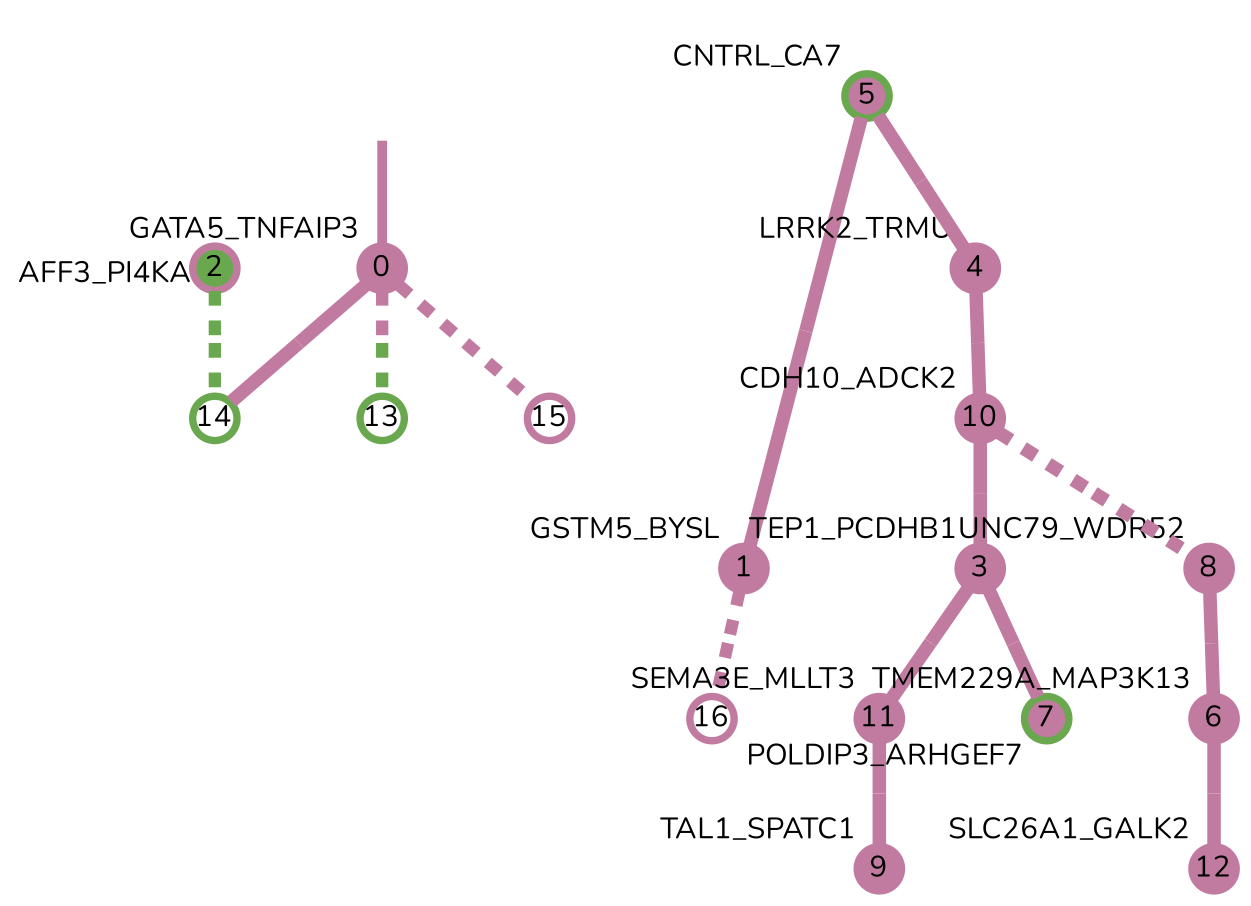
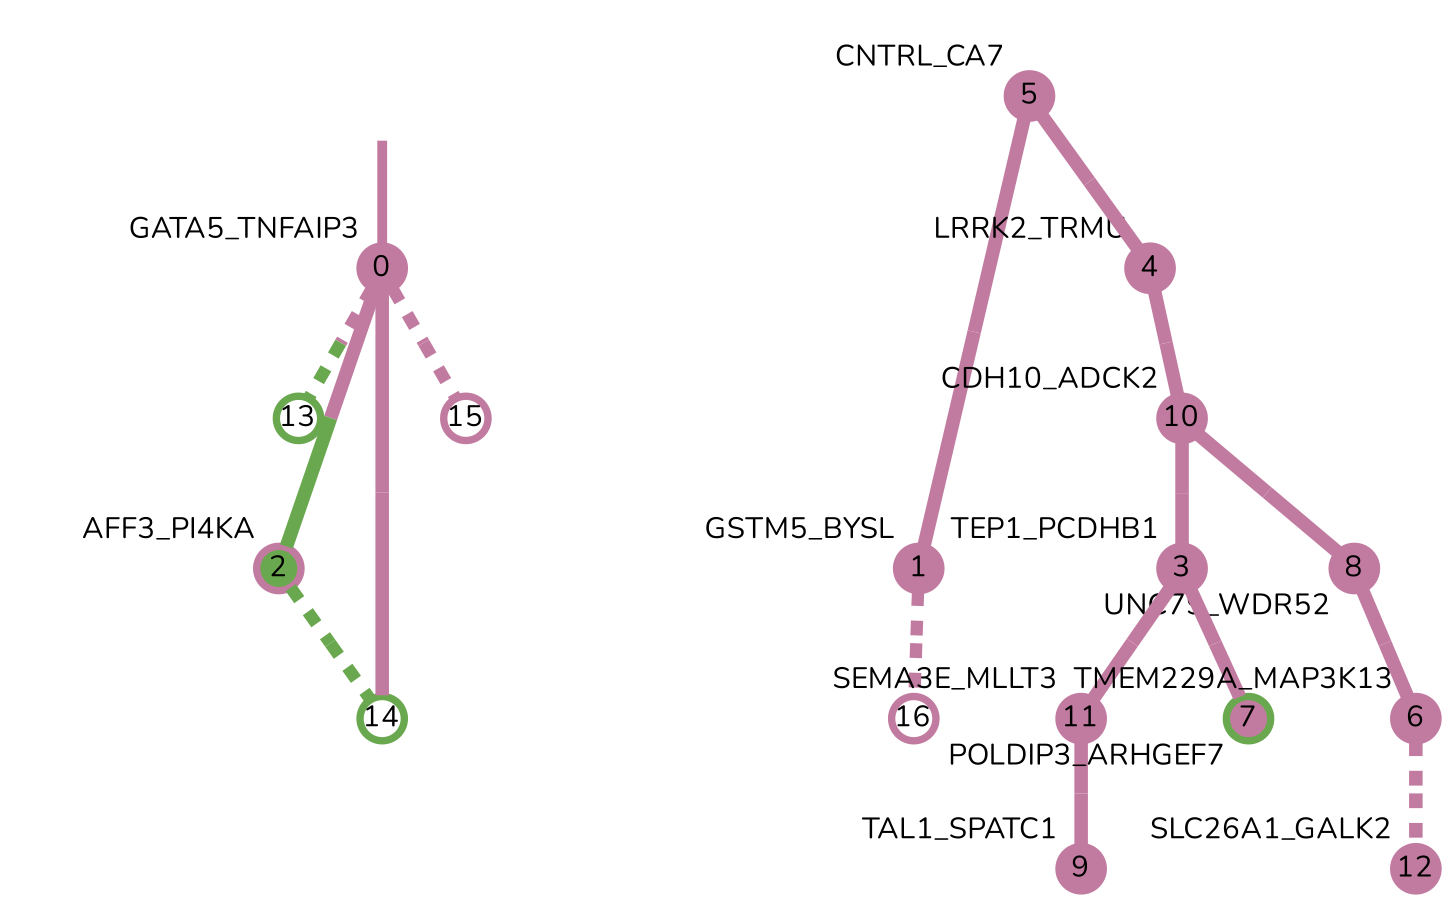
  strict digraph {
    fontname=Nunito
    forcelabels=true
    nodesep=0.7
    rankdir=TB
    ranksep=0.6
    splines=false
    node [color="#c27ba0ff" fillcolor="#c27ba0ff" fixedsize=true fontname=Nunito fontsize="12pt" penwidth=3 shape=circle style=filled]
    edge [arrowsize=0 color="#c27ba0ff;0.5:#c27ba0ff" fontname=Nunito minlen=1.0510203838348389 penwidth=5.5 style=solid]
    0 [height=0.25 xlabel=GATA5_TNFAIP3]
    2 [fillcolor="#6aa84fff" height=0.25 xlabel=AFF3_PI4KA]
    13 [color="#6aa84fff" fillcolor="#6aa84fff" height=0.25 style=solid]
    15 [height=0.25 style=solid]
    14 [color="#6aa84fff" fillcolor="#6aa84fff" height=0.25 style=solid]
-   5 [color="#6aa84fff" height=0.25 xlabel=CNTRL_CA7]
+   5 [height=0.25 xlabel=CNTRL_CA7]
    1 [height=0.25 xlabel=GSTM5_BYSL]
    4 [height=0.25 xlabel=LRRK2_TRMU]
    16 [height=0.25 style=solid]
    10 [height=0.25 xlabel=CDH10_ADCK2]
    11 [height=0.25 xlabel=SEMA3E_MLLT3]
    9 [height=0.25 xlabel=TAL1_SPATC1]
    3 [height=0.25 xlabel=TEP1_PCDHB1]
    7 [color="#6aa84fff" height=0.25 xlabel=POLDIP3_ARHGEF7]
    8 [height=0.25 xlabel=UNC79_WDR52]
    6 [height=0.25 xlabel=TMEM229A_MAP3K13]
    12 [height=0.25 xlabel=SLC26A1_GALK2]
    normal [style=invis xlabel=GATA5_TNFAIP3 color="" fillcolor="" fixedsize="" fontsize="" shape=""]
+   0 -> 2 [color="#c27ba0ff;0.5:#6aa84fff" minlen=2.4897959232330322]
    0 -> 13 [color="#c27ba0ff;0.5:#6aa84fff" penwidth=5 style=dashed]
    0 -> 15 [penwidth=5 style=dashed]
    0 -> 14 [minlen=1.6734693050384521]
    2 -> 14 [color="#6aa84fff;0.5:#6aa84fff" penwidth=5 style=dashed]
    5 -> 1 [minlen=3.0]
    5 -> 4 [minlen=1.7346938848495483]
    1 -> 16 [penwidth=5 style=dashed]
    4 -> 10 [minlen=1.1224489212036133]
    10 -> 3 [minlen=1.795918345451355]
-   10 -> 8 [minlen=1.2653061151504517 style=dashed]
+   10 -> 8 [minlen=1.2653061151504517]
    11 -> 9 [minlen=1.1632652282714844]
    3 -> 11 [minlen=1.1020407676696777]
    3 -> 7 [minlen=1.3061224222183228]
    8 -> 6 [minlen=1.4897959232330322]
-   6 -> 12 [minlen=1.1020407676696777]
+   6 -> 12 [minlen=1.1020407676696777 style=dashed]
    normal -> 0 [color="#c27ba0ff" penwidth=4 minlen=""]
  }
